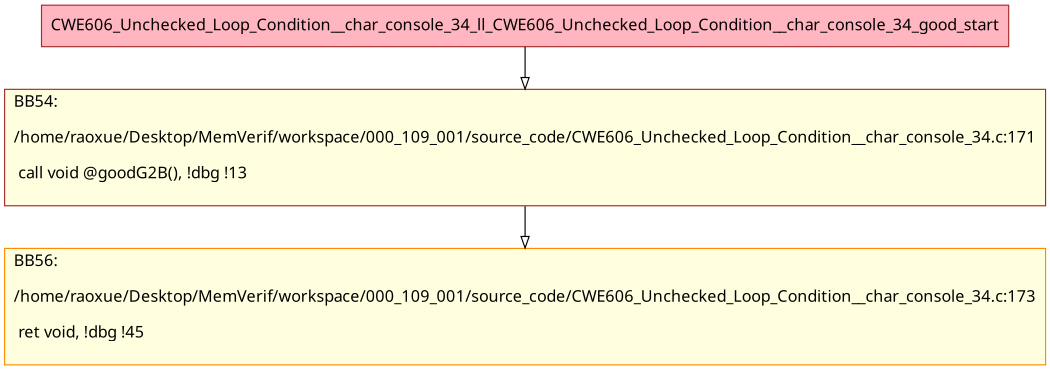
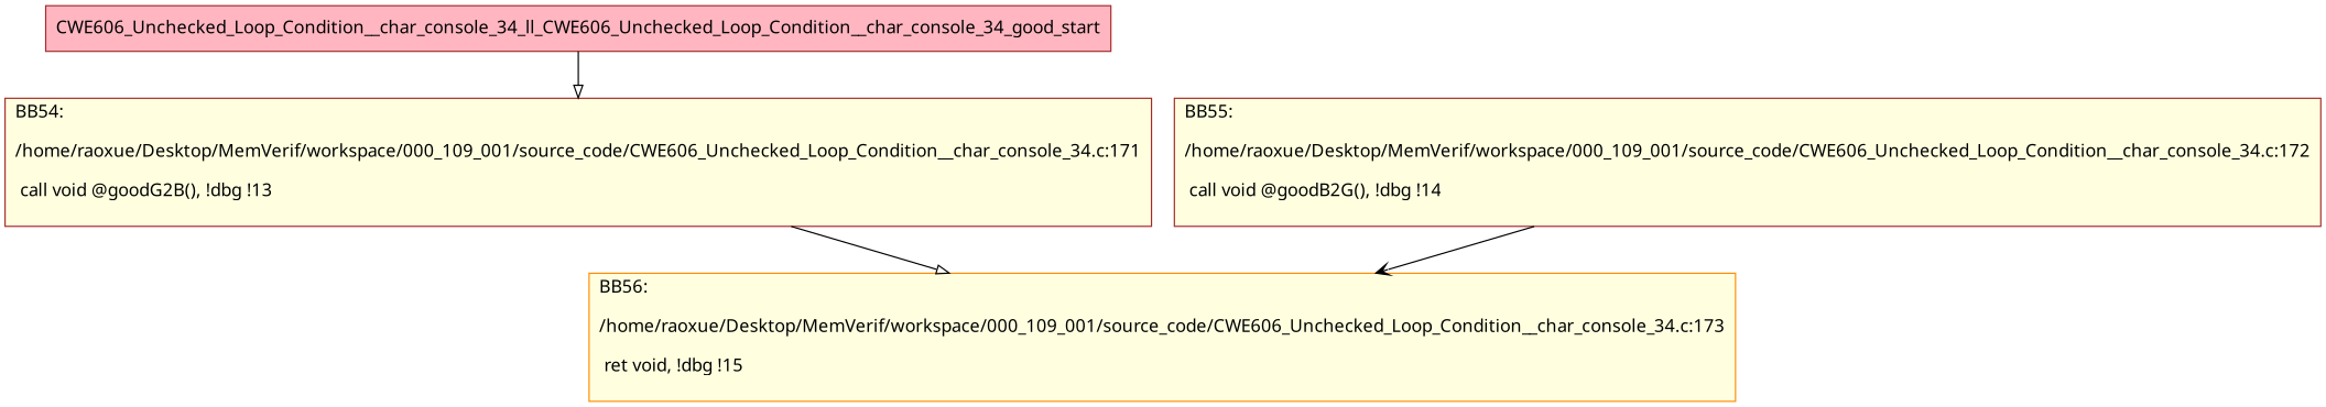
  digraph {
    fontname="Noto Sans"
    node [color=brown fillcolor=lightyellow fontname="Noto Sans" shape=record style=filled]
    edge [arrowhead=onormal fontname="Noto Sans"]
    n1 [fillcolor=lightpink label="{CWE606_Unchecked_Loop_Condition__char_console_34_ll_CWE606_Unchecked_Loop_Condition__char_console_34_good_start}"]
    n2 [label="{BB54:\l\l/home/raoxue/Desktop/MemVerif/workspace/000_109_001/source_code/CWE606_Unchecked_Loop_Condition__char_console_34.c:171\l\n  call void @goodG2B(), !dbg !13\l\n}"]
-   n3 [color=darkorange label="{BB56:\l\l/home/raoxue/Desktop/MemVerif/workspace/000_109_001/source_code/CWE606_Unchecked_Loop_Condition__char_console_34.c:173\l\n  ret void, !dbg !45\l\n}"]
+   n3 [color=darkorange label="{BB56:\l\l/home/raoxue/Desktop/MemVerif/workspace/000_109_001/source_code/CWE606_Unchecked_Loop_Condition__char_console_34.c:173\l\n  ret void, !dbg !15\l\n}"]
+   n4 [label="{BB55:\l\l/home/raoxue/Desktop/MemVerif/workspace/000_109_001/source_code/CWE606_Unchecked_Loop_Condition__char_console_34.c:172\l\n  call void @goodB2G(), !dbg !14\l\n}"]
    n1 -> n2
    n2 -> n3
+   n4 -> n3 [arrowhead=vee]
  }
